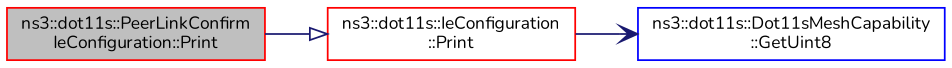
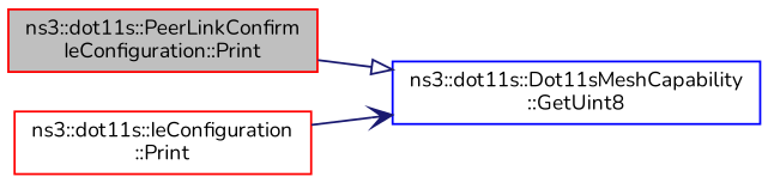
  digraph {
    fontname=Nunito
    rankdir=LR
    node [color=red fillcolor=white fontname=Nunito fontsize=10 shape=record style=filled]
    edge [color=midnightblue fontname=Nunito fontsize=10 labelfontname=Helvetica labelfontsize=10 style=solid]
    n1 [fillcolor=grey75 fontcolor=black height=0.2 label="ns3::dot11s::PeerLinkConfirm\lIeConfiguration::Print" width=0.4]
    n2 [height=0.2 label="ns3::dot11s::IeConfiguration\l::Print" width=0.4]
    n3 [color=blue height=0.2 label="ns3::dot11s::Dot11sMeshCapability\l::GetUint8" width=0.4]
-   n1 -> n2 [arrowhead=onormal]
+   n1 -> n3 [arrowhead=onormal]
    n2 -> n3 [arrowhead=vee]
  }
